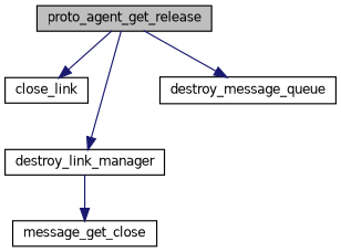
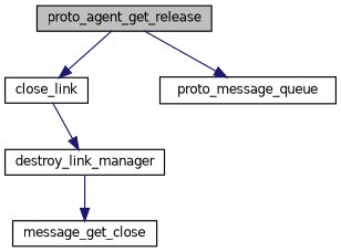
  digraph {
    rankdir=TB
    node [color=black fillcolor=white fontname=Helvetica fontsize=10 shape=record style=filled]
    edge [color=midnightblue fontname=Helvetica fontsize=10 labelfontname=Helvetica labelfontsize=10 style=solid]
    n1 [fillcolor=grey75 fontcolor=black height=0.2 label=proto_agent_get_release width=0.4]
    n2 [height=0.2 label=close_link width=0.4]
    n3 [height=0.2 label=destroy_link_manager width=0.4]
-   n4 [height=0.2 label=destroy_message_queue width=0.4]
+   n4 [height=0.2 label=proto_message_queue width=0.4]
    n5 [height=0.2 label=message_get_close width=0.4]
    n1 -> n2
-   n1 -> n3
+   n2 -> n3
    n1 -> n4
    n3 -> n5
  }
